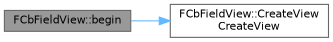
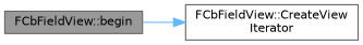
  digraph {
    rankdir=LR
    node [fontname=Helvetica fontsize=10 shape=box style=filled]
    n1 [color=gray40 fillcolor=grey60 fontcolor=black height=0.2 label="FCbFieldView::begin" width=0.4]
-   n2 [color=grey40 fillcolor=white height=0.2 label="FCbFieldView::CreateView\lCreateView" width=0.4]
+   n2 [color=grey40 fillcolor=white height=0.2 label="FCbFieldView::CreateView\lIterator" width=0.4]
    n1 -> n2 [color=steelblue1 fontname=Helvetica fontsize=10 labelfontname=Helvetica labelfontsize=10 style=solid]
  }
